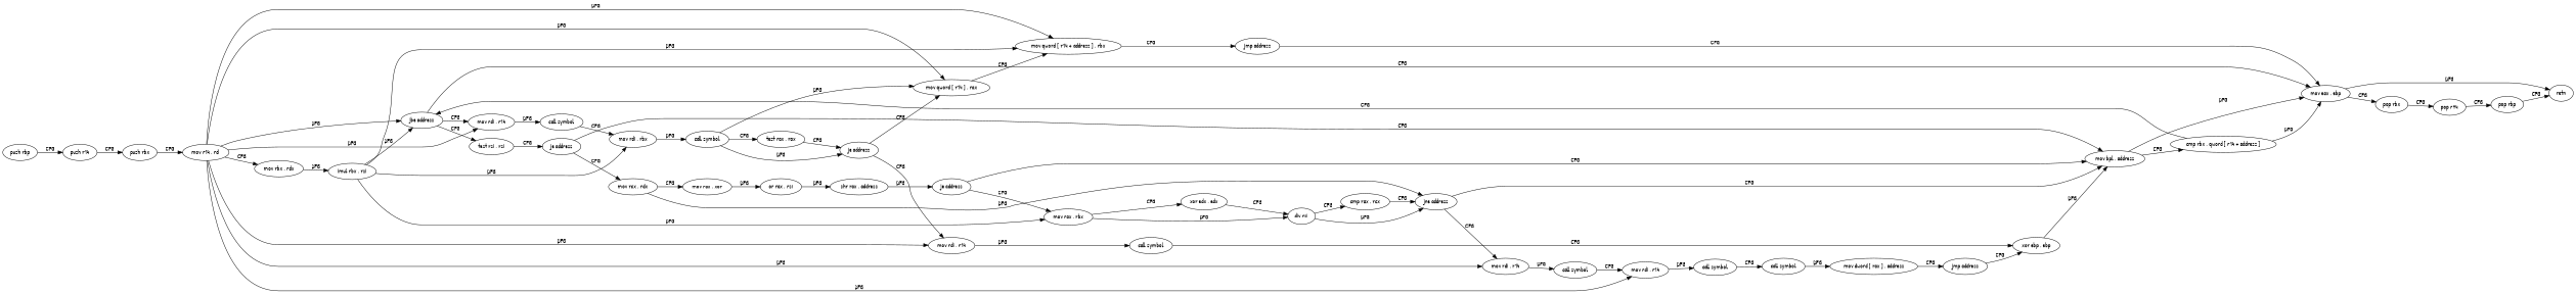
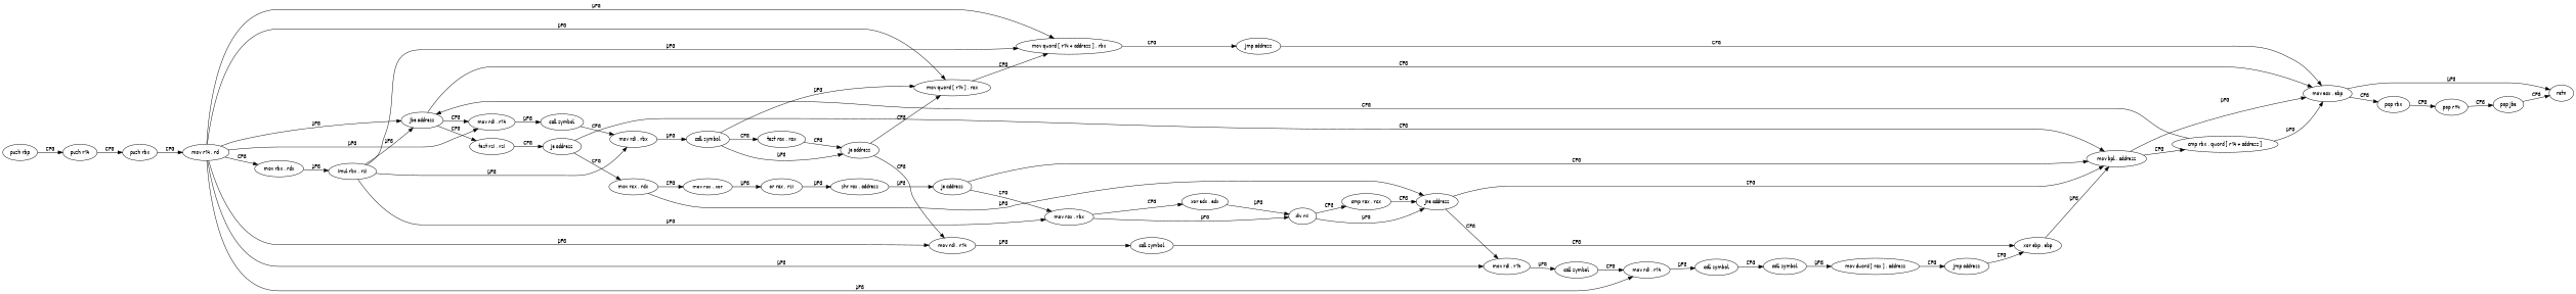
  digraph {
    fontname="Patrick Hand"
    rankdir=LR
    node [fontname="Patrick Hand"]
    edge [fontname="Patrick Hand"]
    n1 [label="push rbp"]
    n2 [label="push r14"]
    n3 [label="push rbx"]
    n4 [label="mov r14 , rdi"]
    n5 [label="mov rbx , rdx"]
    n6 [label="jbe address"]
    n7 [label="mov rdi , r14"]
    n8 [label="mov rdi , r14"]
    n9 [label="mov qword [ r14 ] , rax"]
    n10 [label="mov rdi , r14"]
    n11 [label="mov qword [ r14 + address ] , rbx"]
    n12 [label="mov rdi , r14"]
    n13 [label="imul rbx , rsi"]
    n14 [label="test rsi , rsi"]
    n15 [label="mov eax , ebp"]
    n16 [label="call symbol"]
    n17 [label="call symbol"]
    n18 [label="call symbol"]
    n19 [label="jmp address"]
    n20 [label="call symbol"]
    n21 [label="mov rax , rbx"]
    n22 [label="mov rdi , rbx"]
    n23 [label="je address"]
    n24 [label="xor edx , edx"]
    n25 [label="div rsi"]
    n26 [label="call symbol"]
    n27 [label="mov bpl , address"]
    n28 [label="mov rcx , rdx"]
    n29 [label="cmp rbx , qword [ r14 + address ]"]
    n30 [label="mov rax , xor"]
    n31 [label="jne address"]
    n32 [label="pop rbx"]
    n33 [label=retn]
    n34 [label="or rax , rsi"]
    n35 [label="pop r74"]
    n36 [label="shr rax , address"]
    n37 [label="je address"]
    n38 [label="cmp rax , rcx"]
-   n39 [label="pop rbp"]
+   n39 [label="pop jbe"]
    n40 [label="test rax , rax"]
    n41 [label="je address"]
    n42 [label="xor ebp , ebp"]
    n43 [label="call symbol"]
    n44 [label="mov dword [ rax ] , address"]
    n45 [label="jmp address"]
    n1 -> n2 [label=CFG]
    n2 -> n3 [label=CFG]
    n3 -> n4 [label=CFG]
    n4 -> n5 [label=CFG]
    n4 -> n6 [label=DFG]
    n4 -> n7 [label=DFG]
    n4 -> n8 [label=DFG]
    n4 -> n9 [label=DFG]
    n4 -> n10 [label=DFG]
    n4 -> n11 [label=DFG]
    n4 -> n12 [label=DFG]
    n5 -> n13 [label=DFG]
    n6 -> n7 [label=CFG]
    n6 -> n14 [label=CFG]
    n6 -> n15 [label=CFG]
    n7 -> n16 [label=DFG]
    n8 -> n17 [label=DFG]
    n9 -> n11 [label=CFG]
    n10 -> n18 [label=DFG]
    n11 -> n19 [label=CFG]
    n12 -> n20 [label=DFG]
    n13 -> n6 [label=DFG]
    n13 -> n11 [label=DFG]
    n13 -> n21 [label=DFG]
    n13 -> n22 [label=DFG]
    n14 -> n23 [label=CFG]
    n15 -> n32 [label=CFG]
    n15 -> n33 [label=DFG]
    n16 -> n22 [label=CFG]
    n17 -> n42 [label=CFG]
    n18 -> n12 [label=CFG]
    n19 -> n15 [label=CFG]
    n20 -> n43 [label=CFG]
    n21 -> n24 [label=CFG]
    n21 -> n25 [label=DFG]
    n22 -> n26 [label=DFG]
    n23 -> n27 [label=CFG]
    n23 -> n28 [label=CFG]
-   n24 -> n25 [label=CFG]
+   n24 -> n25 [label=DFG]
    n25 -> n31 [label=DFG]
    n25 -> n38 [label=CFG]
    n26 -> n9 [label=DFG]
    n26 -> n40 [label=CFG]
    n26 -> n41 [label=DFG]
    n27 -> n15 [label=DFG]
    n27 -> n29 [label=CFG]
    n28 -> n30 [label=CFG]
    n28 -> n31 [label=DFG]
    n29 -> n6 [label=CFG]
    n29 -> n15 [label=DFG]
    n30 -> n34 [label=DFG]
    n31 -> n10 [label=CFG]
    n31 -> n27 [label=CFG]
    n32 -> n35 [label=CFG]
    n34 -> n36 [label=DFG]
    n35 -> n39 [label=CFG]
    n36 -> n37 [label=DFG]
    n37 -> n21 [label=CFG]
    n37 -> n27 [label=CFG]
    n38 -> n31 [label=CFG]
    n39 -> n33 [label=CFG]
    n40 -> n41 [label=CFG]
    n41 -> n8 [label=CFG]
    n41 -> n9 [label=CFG]
    n42 -> n27 [label=DFG]
    n43 -> n44 [label=DFG]
    n44 -> n45 [label=CFG]
    n45 -> n42 [label=CFG]
  }
